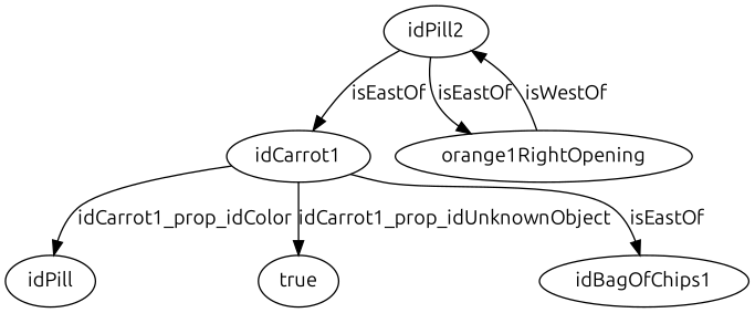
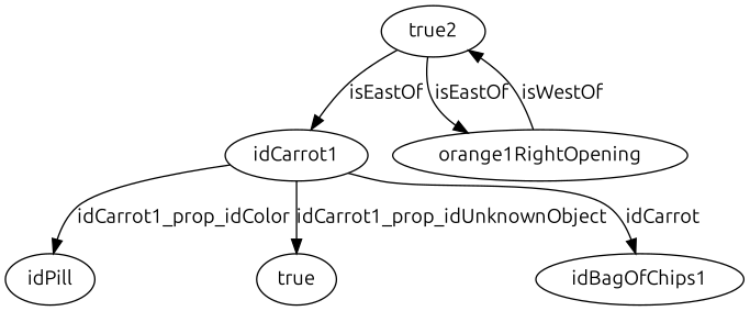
  strict digraph {
    fontname=Ubuntu
    node [fontname=Ubuntu]
    edge [edge_type=relationship fontname=Ubuntu]
-   idPill2 [node_type=entity_node root=root]
+   idPill2 [node_type=entity_node root=root label=true2]
    idCarrot1
    n3 [label=orange1RightOpening]
    n4 [label=idPill]
    true
    idBagOfChips1
    idPill2 -> idCarrot1 [label=isEastOf]
    idPill2 -> n3 [label=isEastOf]
    idCarrot1 -> n4 [edge_type=property label=idCarrot1_prop_idColor]
    idCarrot1 -> true [edge_type=property label=idCarrot1_prop_idUnknownObject]
-   idCarrot1 -> idBagOfChips1 [label=isEastOf]
+   idCarrot1 -> idBagOfChips1 [label=idCarrot]
    n3 -> idPill2 [label=isWestOf]
  }
